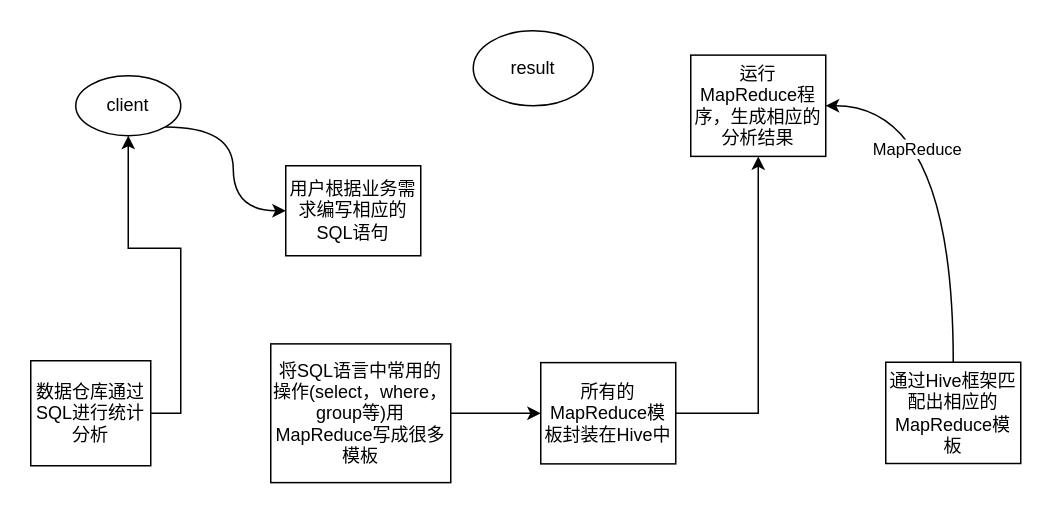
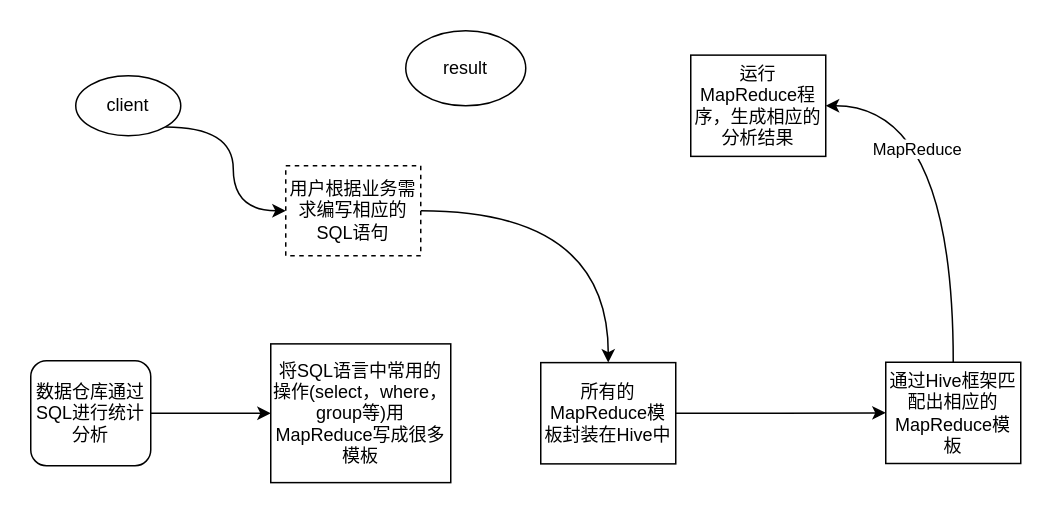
  <mxCell id="0" />
  <mxCell id="1" parent="0" />
- <mxCell id="2" style="edgeStyle=orthogonalEdgeStyle;rounded=0;orthogonalLoop=1;jettySize=auto;html=1;exitX=1;exitY=0.5;exitDx=0;exitDy=0;" parent="1" source="3" target="9" edge="1"><mxGeometry relative="1" as="geometry" /></mxCell>
- <mxCell id="3" value="数据仓库通过SQL进行统计分析" style="rounded=0;whiteSpace=wrap;html=1;" parent="1" vertex="1"><mxGeometry x="20" y="240" width="80" height="70" as="geometry" /></mxCell>
- <mxCell id="4" style="edgeStyle=orthogonalEdgeStyle;rounded=0;orthogonalLoop=1;jettySize=auto;html=1;exitX=1;exitY=0.5;exitDx=0;exitDy=0;entryX=0;entryY=0.5;entryDx=0;entryDy=0;" parent="1" source="5" target="7" edge="1"><mxGeometry relative="1" as="geometry" /></mxCell>
+ <mxCell id="2" style="edgeStyle=orthogonalEdgeStyle;rounded=0;orthogonalLoop=1;jettySize=auto;html=1;exitX=1;exitY=0.5;exitDx=0;exitDy=0;entryX=0;entryY=0.5;entryDx=0;entryDy=0;" parent="1" source="3" target="5" edge="1"><mxGeometry relative="1" as="geometry" /></mxCell>
+ <mxCell id="3" value="数据仓库通过SQL进行统计分析" style="whiteSpace=wrap;html=1;rounded=1;" parent="1" vertex="1"><mxGeometry x="20" y="240" width="80" height="70" as="geometry" /></mxCell>
  <mxCell id="5" value="将SQL语言中常用的操作(select，where，group等)用MapReduce写成很多模板" style="rounded=0;whiteSpace=wrap;html=1;" parent="1" vertex="1"><mxGeometry x="180" y="228.75" width="120" height="92.5" as="geometry" /></mxCell>
- <mxCell id="6" style="rounded=0;orthogonalLoop=1;jettySize=auto;html=1;exitX=1;exitY=0.5;exitDx=0;exitDy=0;edgeStyle=orthogonalEdgeStyle;" parent="1" source="7" target="15" edge="1"><mxGeometry relative="1" as="geometry" /></mxCell>
+ <mxCell id="6" style="rounded=0;orthogonalLoop=1;jettySize=auto;html=1;exitX=1;exitY=0.5;exitDx=0;exitDy=0;entryX=0;entryY=0.5;entryDx=0;entryDy=0;edgeStyle=orthogonalEdgeStyle;" parent="1" source="7" target="14" edge="1"><mxGeometry relative="1" as="geometry" /></mxCell>
  <mxCell id="7" value="所有的MapReduce模板封装在Hive中" style="rounded=0;whiteSpace=wrap;html=1;" parent="1" vertex="1"><mxGeometry x="360" y="241.25" width="90" height="67.5" as="geometry" /></mxCell>
  <mxCell id="8" style="edgeStyle=orthogonalEdgeStyle;rounded=0;orthogonalLoop=1;jettySize=auto;html=1;exitX=1;exitY=1;exitDx=0;exitDy=0;entryX=0;entryY=0.5;entryDx=0;entryDy=0;curved=1;" parent="1" source="9" target="11" edge="1"><mxGeometry relative="1" as="geometry" /></mxCell>
  <mxCell id="9" value="client" style="ellipse;whiteSpace=wrap;html=1;" parent="1" vertex="1"><mxGeometry x="50" y="50" width="70" height="40" as="geometry" /></mxCell>
- <mxCell id="11" value="用户根据业务需求编写相应的SQL语句" style="rounded=0;whiteSpace=wrap;html=1;" parent="1" vertex="1"><mxGeometry x="190" y="110" width="90" height="60" as="geometry" /></mxCell>
+ <mxCell id="10" style="edgeStyle=orthogonalEdgeStyle;curved=1;rounded=0;orthogonalLoop=1;jettySize=auto;html=1;exitX=1;exitY=0.5;exitDx=0;exitDy=0;entryX=0.5;entryY=0;entryDx=0;entryDy=0;" parent="1" source="11" target="7" edge="1"><mxGeometry relative="1" as="geometry" /></mxCell>
+ <mxCell id="11" value="用户根据业务需求编写相应的SQL语句" style="rounded=0;whiteSpace=wrap;html=1;dashed=1;" parent="1" vertex="1"><mxGeometry x="190" y="110" width="90" height="60" as="geometry" /></mxCell>
  <mxCell id="12" style="edgeStyle=orthogonalEdgeStyle;curved=1;rounded=0;orthogonalLoop=1;jettySize=auto;html=1;exitX=0.5;exitY=0;exitDx=0;exitDy=0;entryX=1;entryY=0.5;entryDx=0;entryDy=0;" parent="1" source="14" target="15" edge="1"><mxGeometry relative="1" as="geometry" /></mxCell>
  <mxCell id="13" value="MapReduce" style="edgeLabel;html=1;align=center;verticalAlign=middle;resizable=0;points=[];" parent="12" vertex="1" connectable="0"><mxGeometry x="0.114" y="25" relative="1" as="geometry"><mxPoint as="offset" /></mxGeometry></mxCell>
  <mxCell id="14" value="通过Hive框架匹配出相应的MapReduce模板" style="rounded=0;whiteSpace=wrap;html=1;" parent="1" vertex="1"><mxGeometry x="590" y="241" width="90" height="67.5" as="geometry" /></mxCell>
  <mxCell id="15" value="运行MapReduce程序，生成相应的分析结果" style="rounded=0;whiteSpace=wrap;html=1;" parent="1" vertex="1"><mxGeometry x="460" y="36.25" width="90" height="67.5" as="geometry" /></mxCell>
- <mxCell id="16" value="result" style="ellipse;whiteSpace=wrap;html=1;" parent="1" vertex="1"><mxGeometry x="315" y="20" width="80" height="50" as="geometry" /></mxCell>
+ <mxCell id="16" value="result" style="ellipse;whiteSpace=wrap;html=1;" parent="1" vertex="1"><mxGeometry x="270" y="20" width="80" height="50" as="geometry" /></mxCell>
